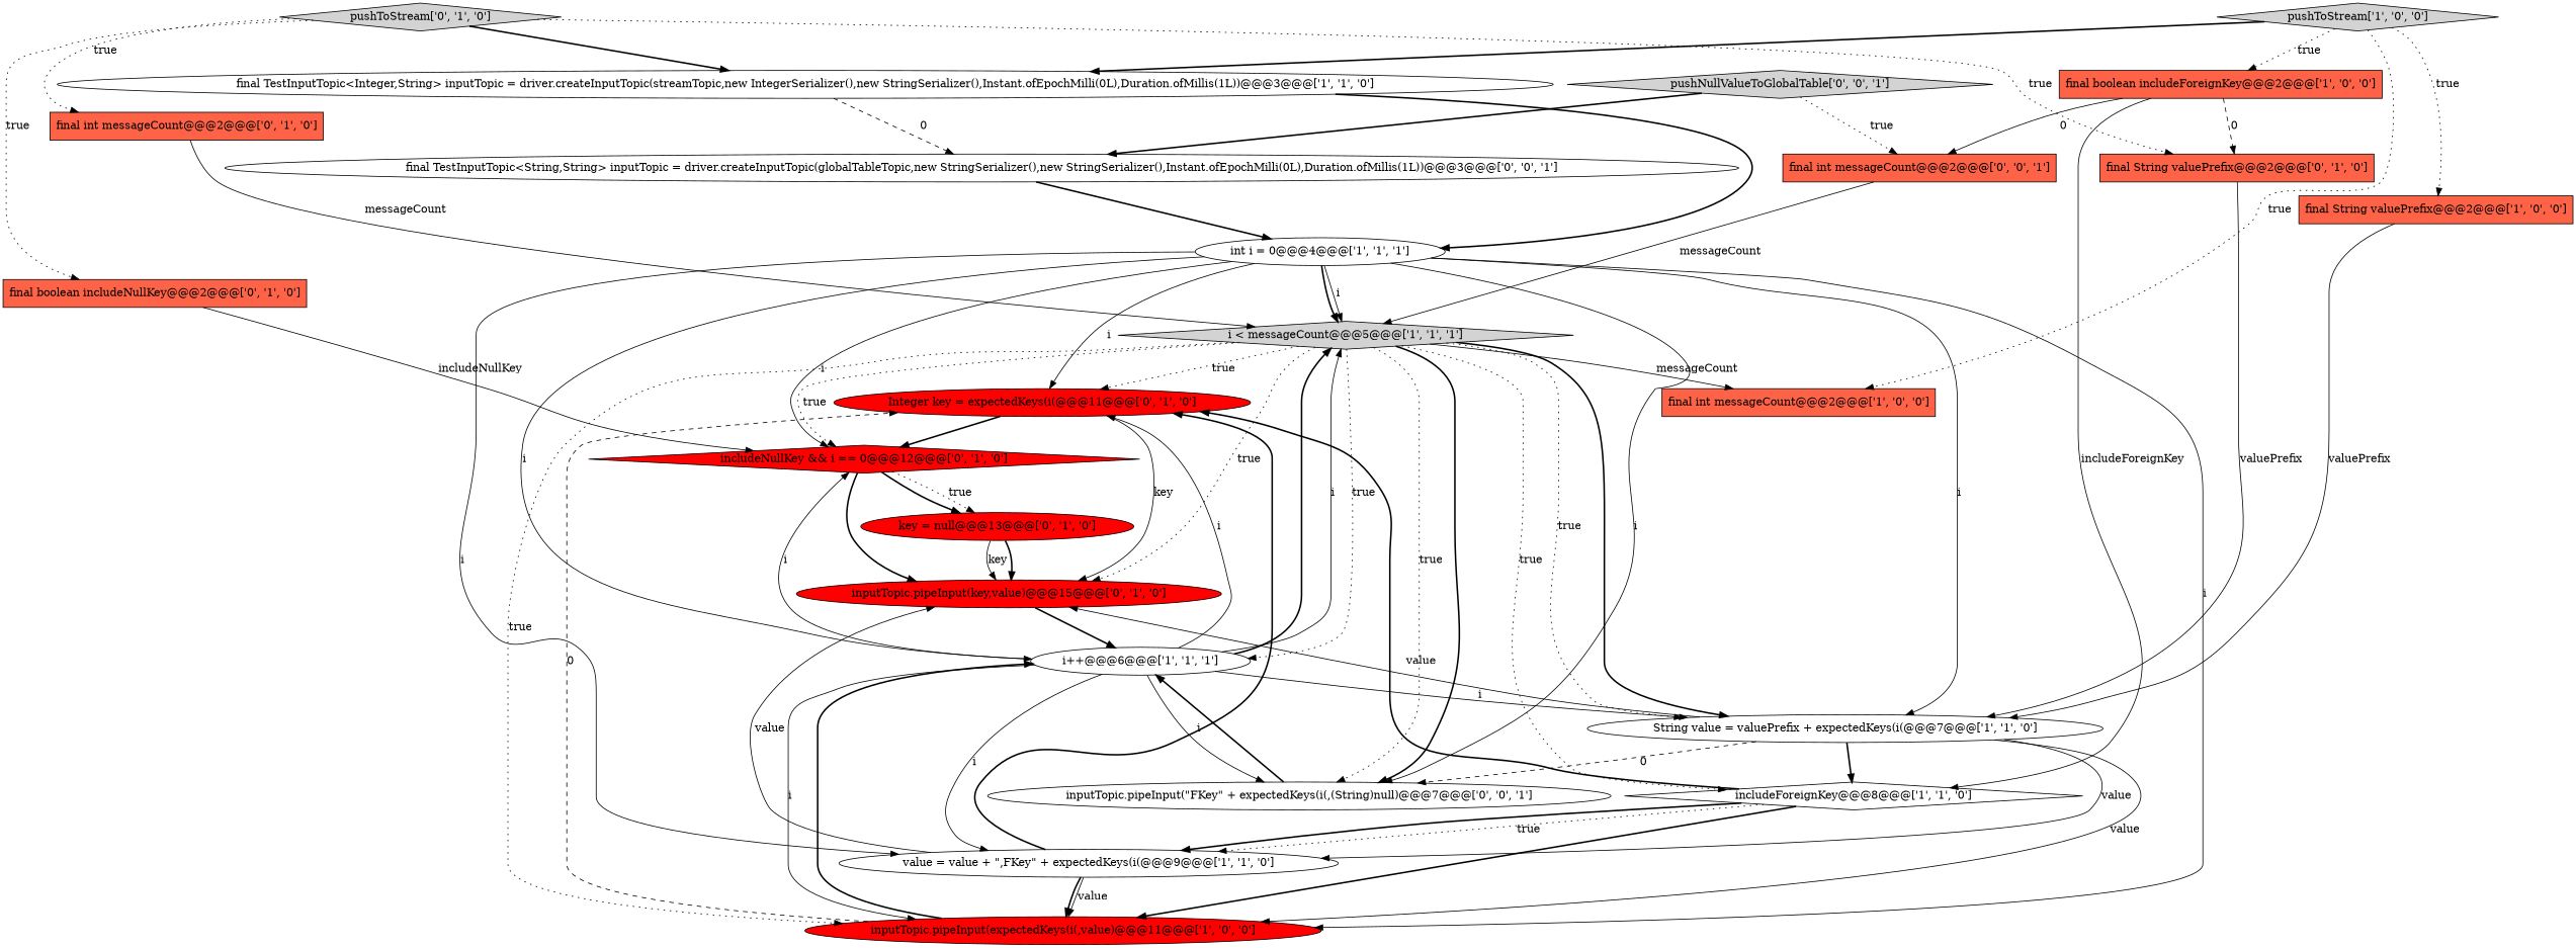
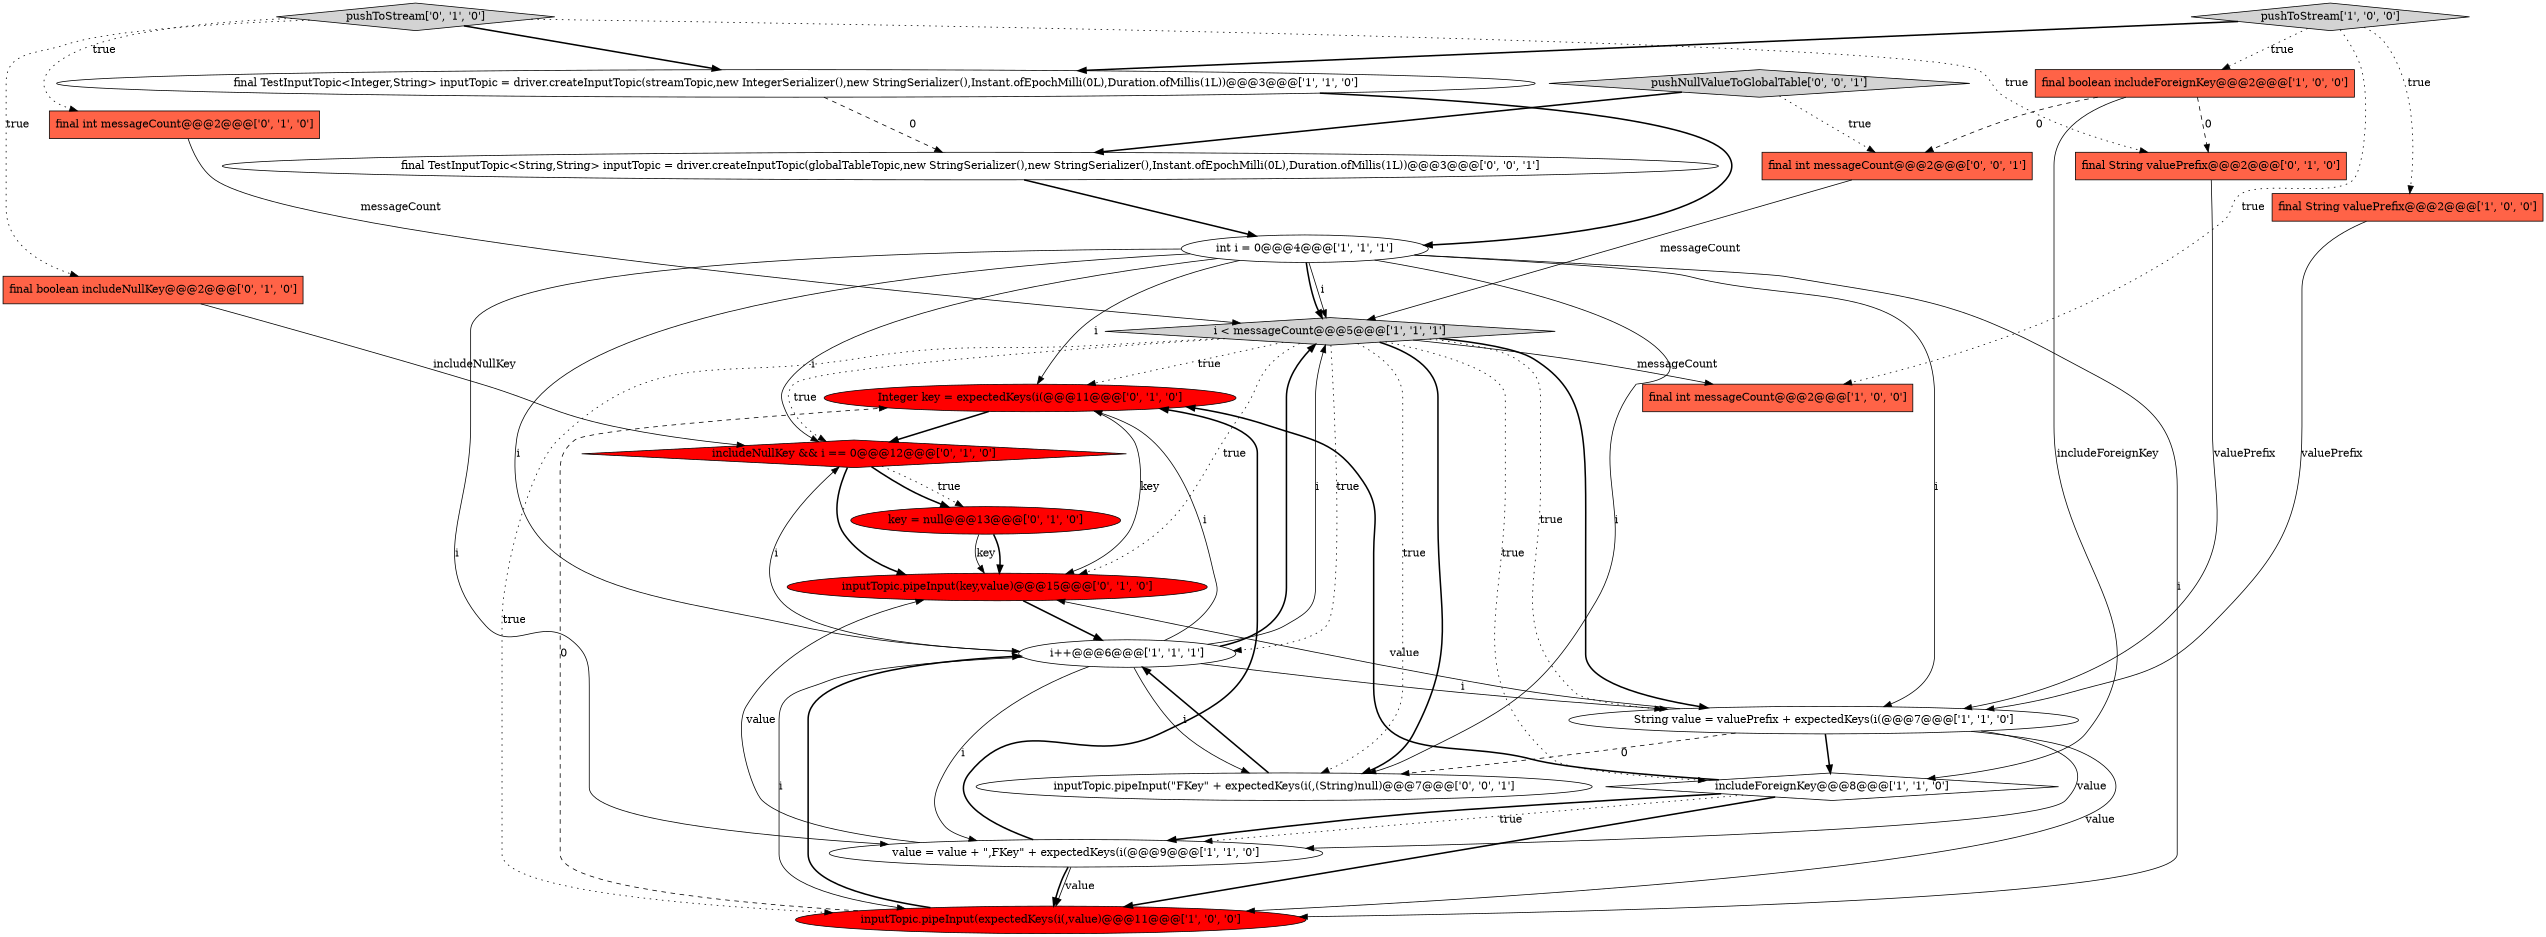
  digraph {
    node [fillcolor=white shape=ellipse style=filled]
    edge [style=solid]
    n1 [label="final TestInputTopic<String,String> inputTopic = driver.createInputTopic(globalTableTopic,new StringSerializer(),new StringSerializer(),Instant.ofEpochMilli(0L),Duration.ofMillis(1L))@@@3@@@['0', '0', '1']"]
    n2 [label="int i = 0@@@4@@@['1', '1', '1']"]
    n3 [fillcolor=lightgray label="i < messageCount@@@5@@@['1', '1', '1']" shape=diamond]
    n4 [label="value = value + \",FKey\" + expectedKeys(i(@@@9@@@['1', '1', '0']"]
    n5 [fillcolor=red label="Integer key = expectedKeys(i(@@@11@@@['0', '1', '0']"]
    n6 [fillcolor=red label="inputTopic.pipeInput(expectedKeys(i(,value)@@@11@@@['1', '0', '0']"]
    n7 [fillcolor=red label="includeNullKey && i == 0@@@12@@@['0', '1', '0']" shape=diamond]
    n8 [label="inputTopic.pipeInput(\"FKey\" + expectedKeys(i(,(String)null)@@@7@@@['0', '0', '1']"]
    n9 [label="String value = valuePrefix + expectedKeys(i(@@@7@@@['1', '1', '0']"]
    n10 [label="i++@@@6@@@['1', '1', '1']"]
    n11 [fillcolor=tomato label="final boolean includeForeignKey@@@2@@@['1', '0', '0']" shape=box]
    n12 [fillcolor=tomato label="final int messageCount@@@2@@@['0', '0', '1']" shape=box]
    n13 [fillcolor=tomato label="final String valuePrefix@@@2@@@['0', '1', '0']" shape=box]
    n14 [label="includeForeignKey@@@8@@@['1', '1', '0']" shape=diamond]
    n15 [fillcolor=tomato label="final int messageCount@@@2@@@['0', '1', '0']" shape=box]
    n16 [fillcolor=red label="inputTopic.pipeInput(key,value)@@@15@@@['0', '1', '0']"]
    n17 [fillcolor=tomato label="final int messageCount@@@2@@@['1', '0', '0']" shape=box]
    n18 [fillcolor=red label="key = null@@@13@@@['0', '1', '0']"]
    n19 [fillcolor=lightgray label="pushToStream['1', '0', '0']" shape=diamond]
    n20 [fillcolor=tomato label="final String valuePrefix@@@2@@@['1', '0', '0']" shape=box]
    n21 [label="final TestInputTopic<Integer,String> inputTopic = driver.createInputTopic(streamTopic,new IntegerSerializer(),new StringSerializer(),Instant.ofEpochMilli(0L),Duration.ofMillis(1L))@@@3@@@['1', '1', '0']"]
    n22 [fillcolor=lightgray label="pushToStream['0', '1', '0']" shape=diamond]
    n23 [fillcolor=tomato label="final boolean includeNullKey@@@2@@@['0', '1', '0']" shape=box]
    n24 [fillcolor=lightgray label="pushNullValueToGlobalTable['0', '0', '1']" shape=diamond]
    n1 -> n2 [style=bold]
    n2 -> n3 [style=bold]
    n2 -> n3 [label=i]
    n2 -> n4 [label=i]
    n2 -> n5 [label=i]
    n2 -> n6 [label=i]
    n2 -> n7 [label=i]
    n2 -> n8 [label=i]
    n2 -> n9 [label=i]
    n2 -> n10 [label=i]
    n3 -> n5 [label=true style=dotted]
    n3 -> n6 [label=true style=dotted]
    n3 -> n7 [label=true style=dotted]
    n3 -> n8 [style=bold]
    n3 -> n8 [label=true style=dotted]
    n3 -> n9 [label=true style=dotted]
    n3 -> n9 [style=bold]
    n3 -> n10 [label=true style=dotted]
    n3 -> n14 [label=true style=dotted]
    n3 -> n16 [label=true style=dotted]
    n3 -> n17 [label=messageCount]
    n4 -> n5 [style=bold]
    n4 -> n6 [label=value]
    n4 -> n6 [style=bold]
    n4 -> n16 [label=value]
    n5 -> n7 [style=bold]
    n5 -> n16 [label=key]
    n6 -> n5 [label=0 style=dashed]
    n6 -> n10 [style=bold]
    n7 -> n16 [style=bold]
    n7 -> n18 [label=true style=dotted]
    n7 -> n18 [style=bold]
    n8 -> n10 [style=bold]
    n9 -> n4 [label=value]
    n9 -> n6 [label=value]
    n9 -> n8 [label=0 style=dashed]
    n9 -> n14 [style=bold]
    n9 -> n16 [label=value]
    n10 -> n3 [style=bold]
    n10 -> n3 [label=i]
    n10 -> n4 [label=i]
    n10 -> n5 [label=i]
    n10 -> n6 [label=i]
    n10 -> n7 [label=i]
    n10 -> n8 [label=i]
    n10 -> n9 [label=i]
-   n11 -> n12 [label=0]
+   n11 -> n12 [label=0 style=dashed]
    n11 -> n13 [label=0 style=dashed]
    n11 -> n14 [label=includeForeignKey]
    n12 -> n3 [label=messageCount]
    n13 -> n9 [label=valuePrefix]
    n14 -> n4 [label=true style=dotted]
    n14 -> n4 [style=bold]
    n14 -> n5 [style=bold]
    n14 -> n6 [style=bold]
    n15 -> n3 [label=messageCount]
    n16 -> n10 [style=bold]
    n18 -> n16 [style=bold]
    n18 -> n16 [label=key]
    n19 -> n11 [label=true style=dotted]
    n19 -> n17 [label=true style=dotted]
    n19 -> n20 [label=true style=dotted]
    n19 -> n21 [style=bold]
    n20 -> n9 [label=valuePrefix]
    n21 -> n1 [label=0 style=dashed]
    n21 -> n2 [style=bold]
    n22 -> n13 [label=true style=dotted]
    n22 -> n15 [label=true style=dotted]
    n22 -> n21 [style=bold]
    n22 -> n23 [label=true style=dotted]
    n23 -> n7 [label=includeNullKey]
    n24 -> n1 [style=bold]
    n24 -> n12 [label=true style=dotted]
  }
